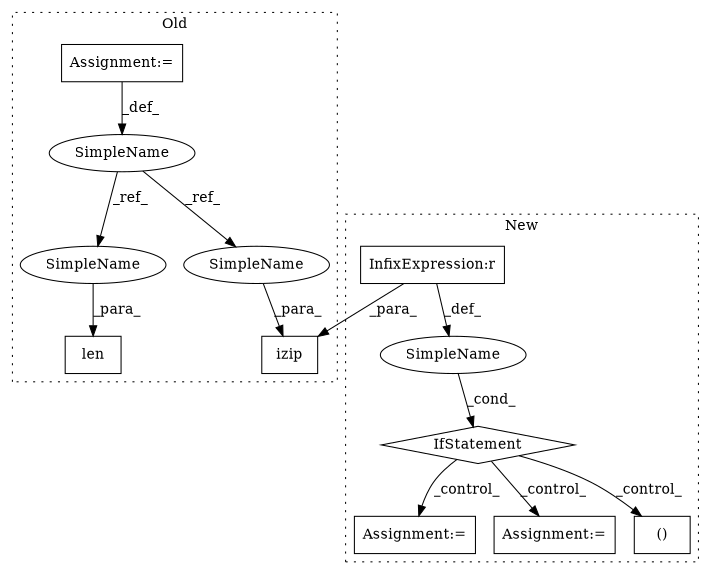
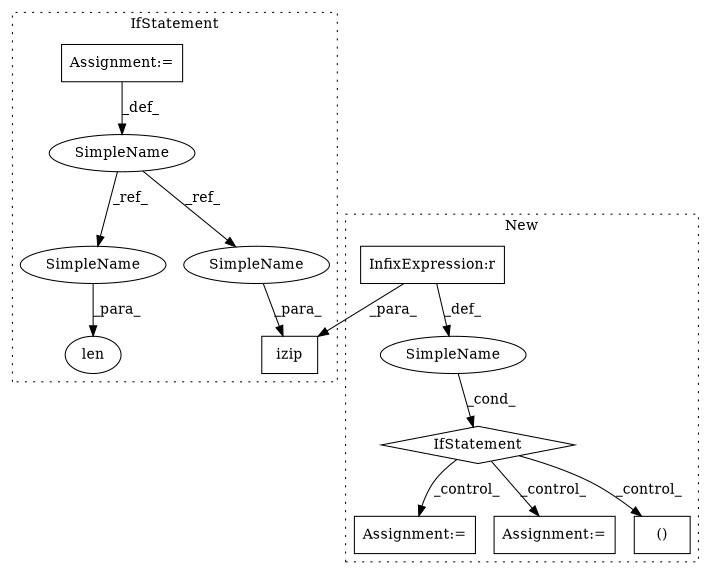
  digraph {
    node [a=42 l=5 shape=box]
    n1 [a=32 l="5,1" label=izip s="5469,5498"]
    n2 [a=7 l=12 label="Assignment:=" s=5285]
-   n3 [a=32 l="4,1" label=len s="5481,5490"]
+   n3 [a=32 l="4,1" label=len s="5481,5490" shape=ellipse]
    n4 [label=SimpleName s=5280 shape=ellipse]
    n5 [label=SimpleName s=5485 shape=ellipse]
    n6 [label=SimpleName s=5493 shape=ellipse]
    n7 [a=25 l="4,2" label=IfStatement s="5438,5456" shape=diamond]
    n8 [a=7 l=1 label="Assignment:=" s=5555]
    n9 [label=SimpleName shape=ellipse l=""]
    n10 [a=7 l=2 label="Assignment:=" s=5522]
    n11 [a=27 l=4 label="InfixExpression:r" s=5451]
    n12 [a=106 l=23 label="()" s=5499]
    subgraph cluster_1 {
-     label=Old
+     label=IfStatement
      style=dotted
      n1
      n2
      n3
      n4
      n5
      n6
    }
    subgraph cluster_2 {
      label=New
      style=dotted
      n7
      n8
      n9
      n10
      n11
      n12
    }
    n2 -> n4 [label=_def_]
    n4 -> n5 [label=_ref_]
    n4 -> n6 [label=_ref_]
    n5 -> n3 [label=_para_]
    n6 -> n1 [label=_para_]
    n7 -> n8 [label=_control_]
    n7 -> n10 [label=_control_]
    n7 -> n12 [label=_control_]
    n9 -> n7 [label=_cond_]
    n11 -> n1 [label=_para_]
    n11 -> n9 [label=_def_]
  }
